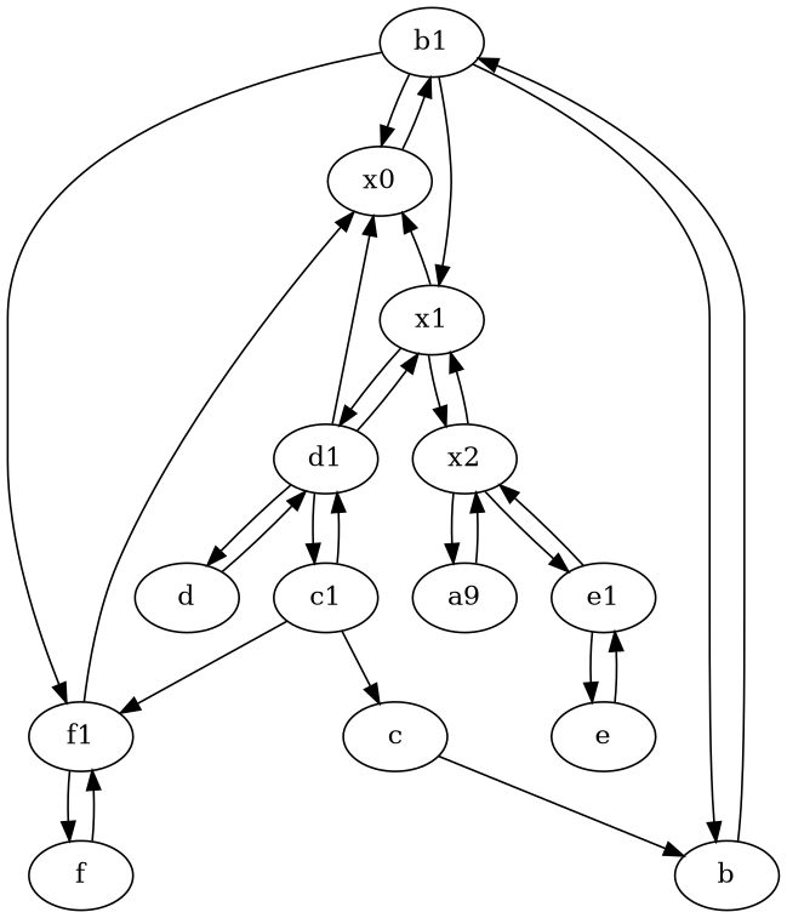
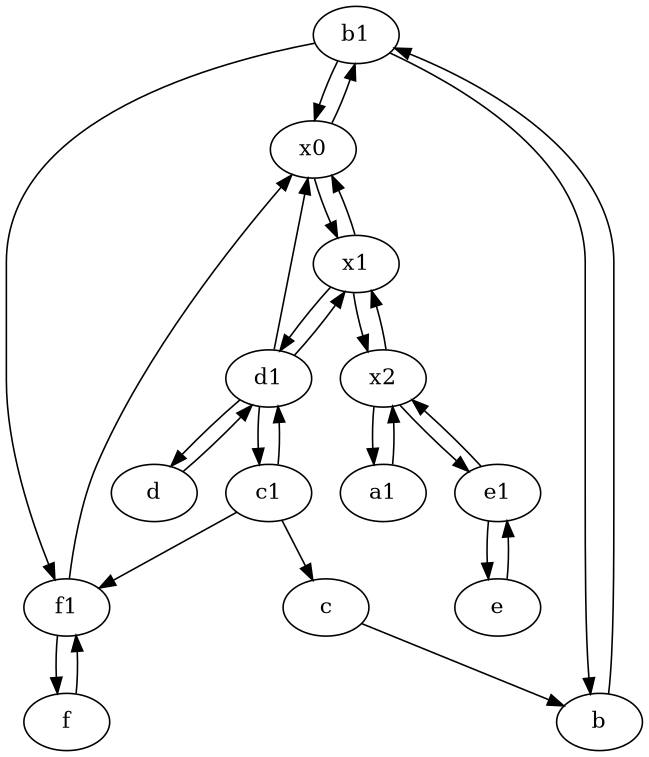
  digraph {
    b1
    x0
    b
    f1
    x1
    d1
    x2
    c1
    c
    d
    e
    e1
    f
-   a1 [label=a9]
+   a1
    b1 -> x0
    b1 -> b
    b1 -> f1
    x0 -> b1
-   b1 -> x1
+   x0 -> x1
    b -> b1
    f1 -> x0
    f1 -> f
    x1 -> x0
    x1 -> d1
    x1 -> x2
    d1 -> x0
    d1 -> x1
    d1 -> c1
    d1 -> d
    x2 -> x1
    x2 -> e1
    x2 -> a1
    c1 -> f1
    c1 -> d1
    c1 -> c
    c -> b
    d -> d1
    e -> e1
    e1 -> x2
    e1 -> e
    f -> f1
    a1 -> x2
  }
